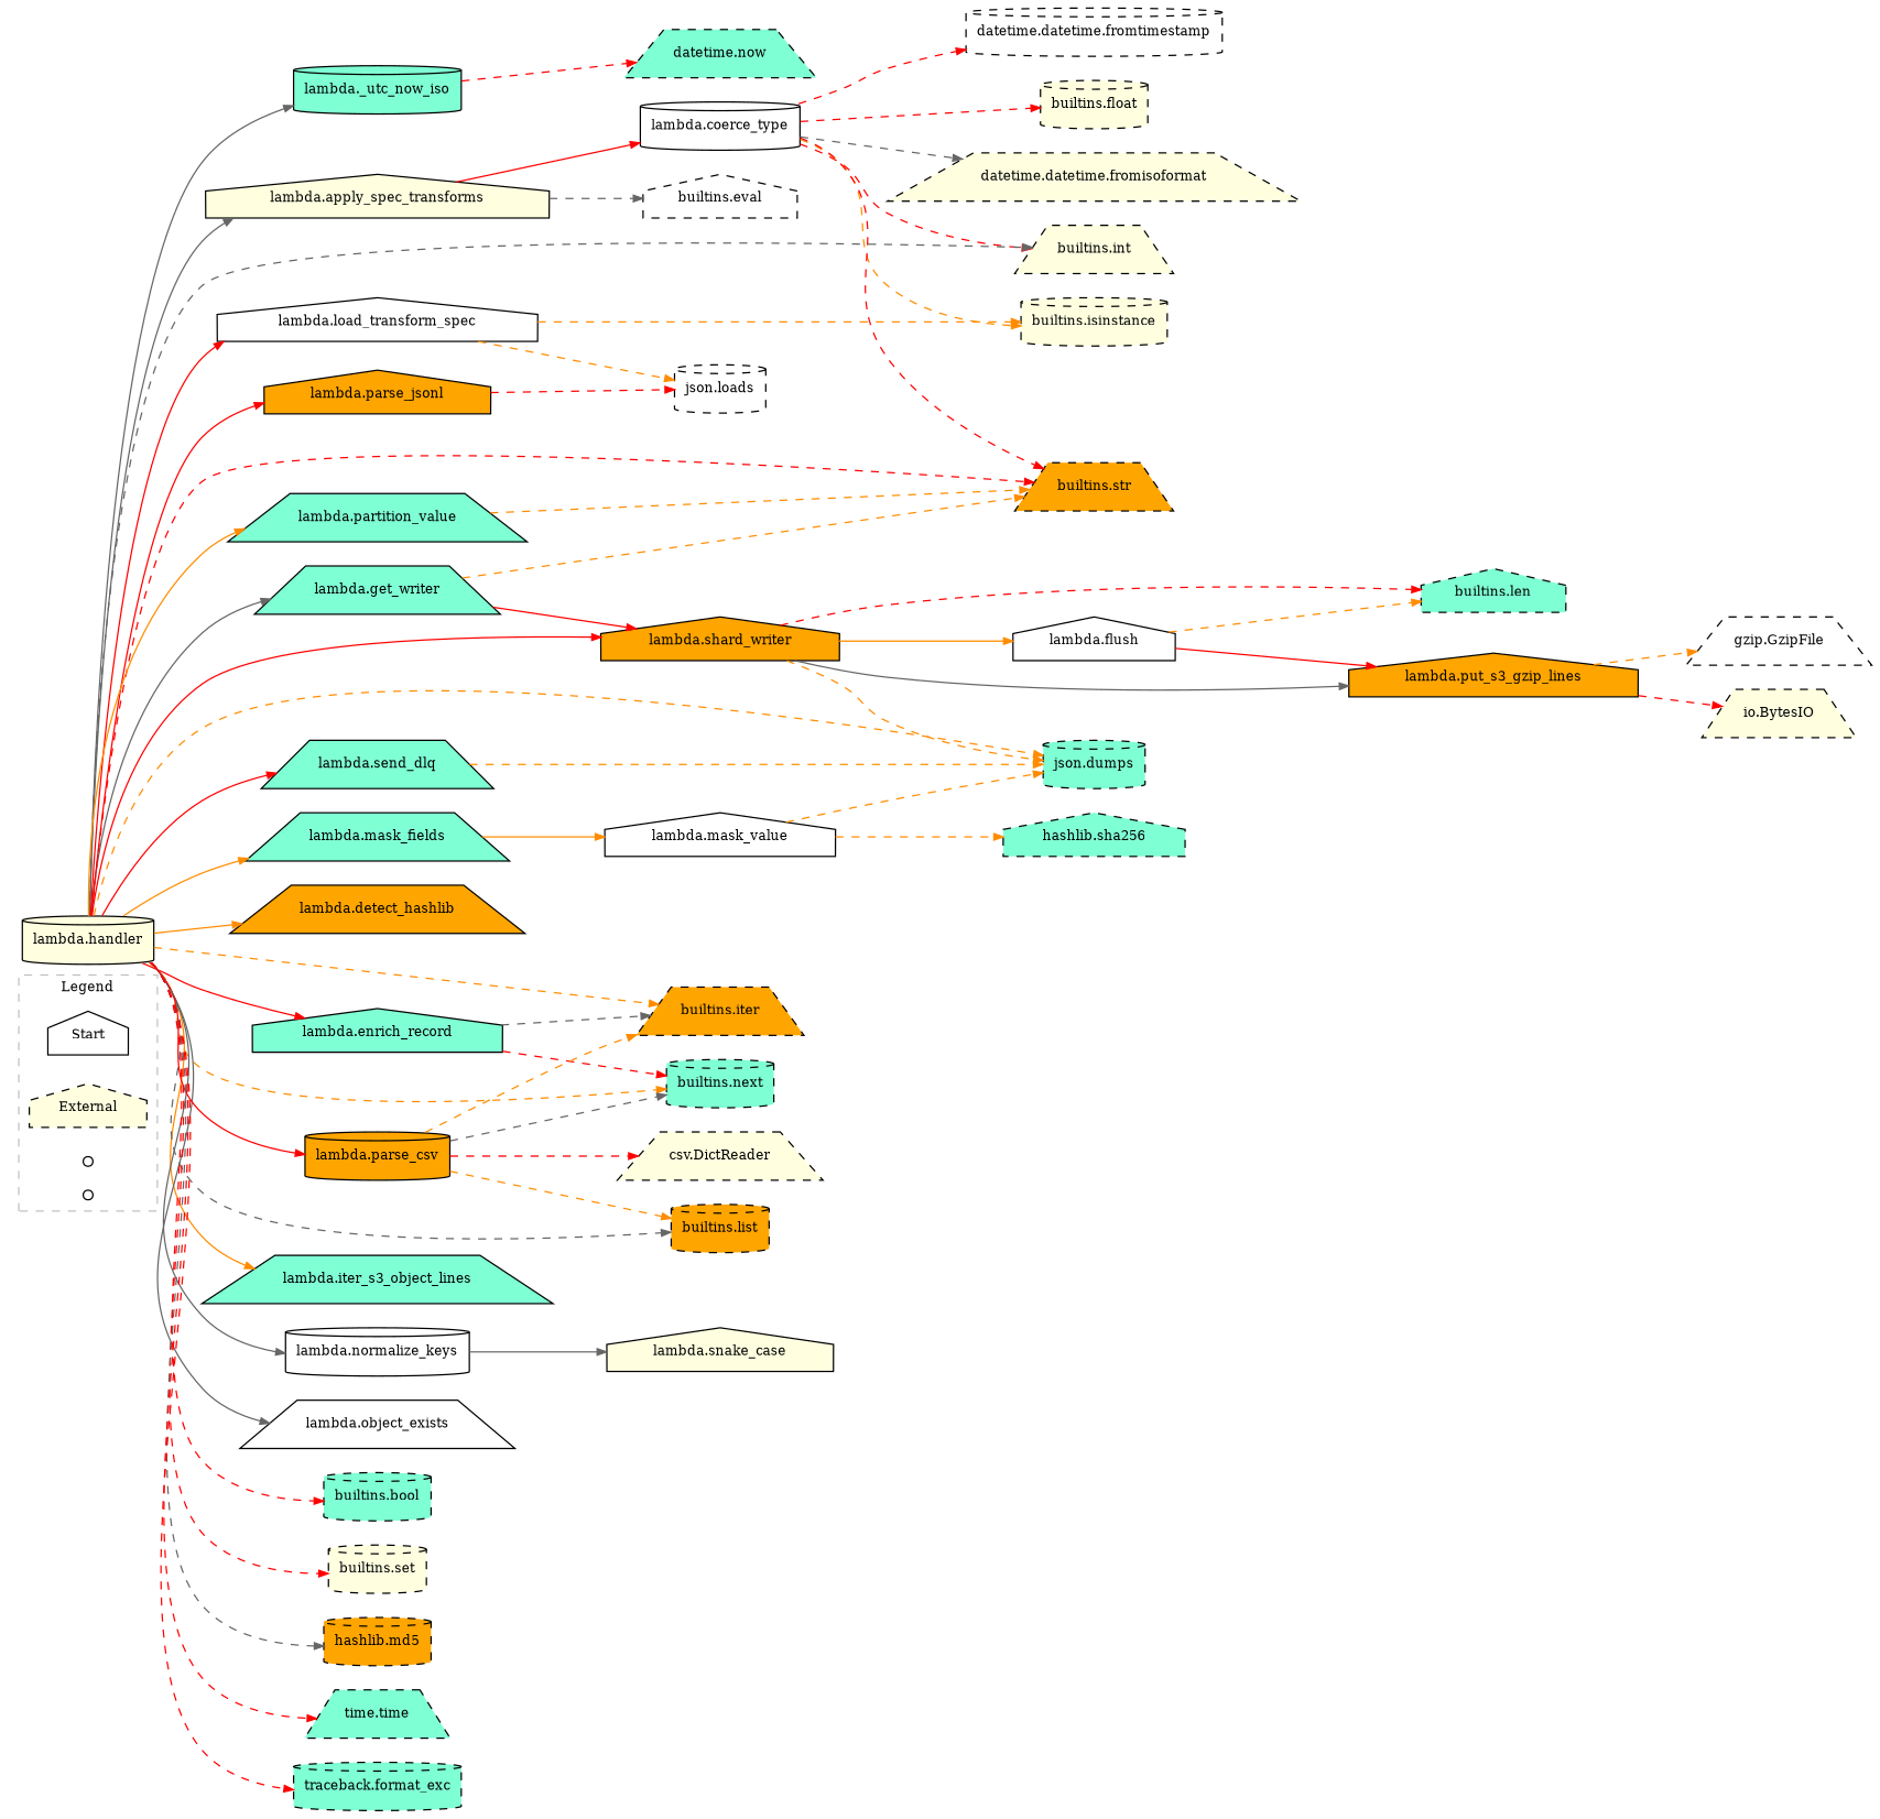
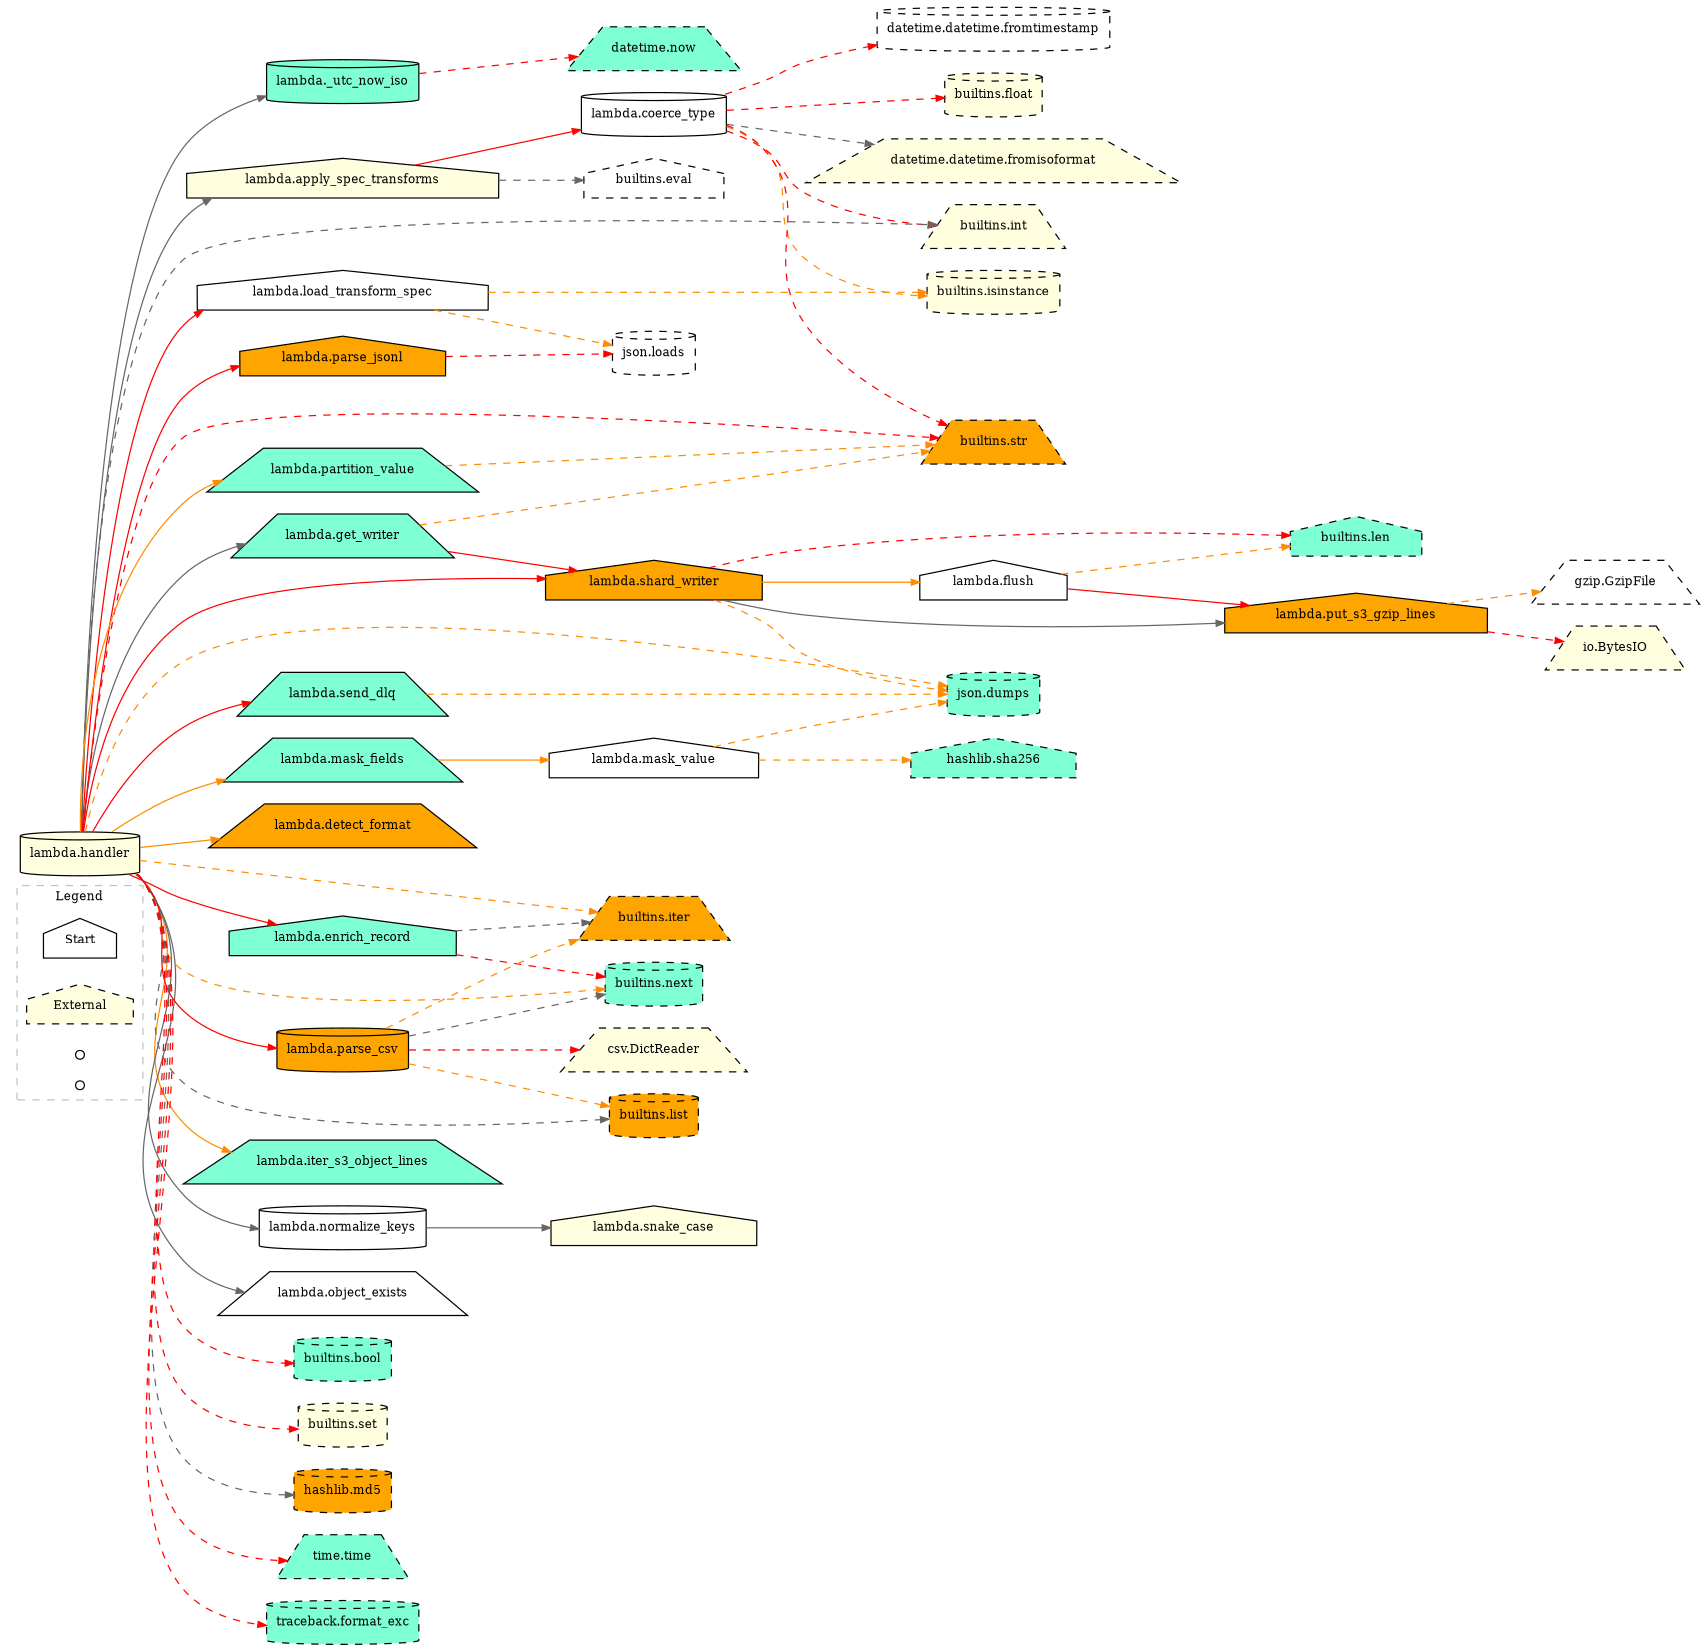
  digraph {
    rankdir=LR
    node [fillcolor=aquamarine fontsize=10 shape=trapezium style=filled]
    edge [arrowsize=0.7 color=red style=dashed]
    n1 [fillcolor=white label=Start shape=house]
    n2 [fillcolor=lightyellow label=External shape=house style="dashed,filled"]
    n3 [fillcolor=white label="Internal Edge" shape=point width=0.1]
    n4 [fillcolor=white label="External Edge (dashed)" shape=point width=0.1]
    "datetime.now" [style="dashed,filled"]
    "lambda._utc_now_iso" [shape=cylinder]
    "lambda.apply_spec_transforms" [fillcolor=lightyellow shape=house]
    "lambda.coerce_type" [fillcolor=white shape=cylinder]
    "builtins.eval" [fillcolor=white shape=house style="dashed,filled"]
    "builtins.float" [fillcolor=lightyellow shape=cylinder style="dashed,filled"]
    "builtins.int" [fillcolor=lightyellow style="dashed,filled"]
    "builtins.isinstance" [fillcolor=lightyellow shape=cylinder style="dashed,filled"]
    "builtins.str" [fillcolor=orange style="dashed,filled"]
    "datetime.datetime.fromisoformat" [fillcolor=lightyellow style="dashed,filled"]
    "datetime.datetime.fromtimestamp" [fillcolor=white shape=cylinder style="dashed,filled"]
-   "lambda.detect_format" [fillcolor=orange label="lambda.detect_hashlib"]
+   "lambda.detect_format" [fillcolor=orange]
    "lambda.enrich_record" [shape=house]
    "builtins.iter" [fillcolor=orange style="dashed,filled"]
    "builtins.next" [shape=cylinder style="dashed,filled"]
    "lambda.flush" [fillcolor=white shape=house]
    "lambda.put_s3_gzip_lines" [fillcolor=orange shape=house]
    "builtins.len" [shape=house style="dashed,filled"]
    "gzip.GzipFile" [fillcolor=white style="dashed,filled"]
    "io.BytesIO" [fillcolor=lightyellow style="dashed,filled"]
    "lambda.get_writer"
    "lambda.shard_writer" [fillcolor=orange shape=house]
    "json.dumps" [shape=cylinder style="dashed,filled"]
    "lambda.handler" [fillcolor=lightyellow shape=cylinder]
    "lambda.iter_s3_object_lines"
    "lambda.load_transform_spec" [fillcolor=white shape=house]
    "lambda.mask_fields"
    "lambda.normalize_keys" [fillcolor=white shape=cylinder]
    "lambda.object_exists" [fillcolor=white]
    "lambda.parse_csv" [fillcolor=orange shape=cylinder]
    "lambda.parse_jsonl" [fillcolor=orange shape=house]
    "lambda.partition_value"
    "lambda.send_dlq"
    "builtins.bool" [shape=cylinder style="dashed,filled"]
    "builtins.list" [fillcolor=orange shape=cylinder style="dashed,filled"]
    "builtins.set" [fillcolor=lightyellow shape=cylinder style="dashed,filled"]
    "hashlib.md5" [fillcolor=orange shape=cylinder style="dashed,filled"]
    "time.time" [style="dashed,filled"]
    "traceback.format_exc" [shape=cylinder style="dashed,filled"]
    "json.loads" [fillcolor=white shape=cylinder style="dashed,filled"]
    "lambda.mask_value" [fillcolor=white shape=house]
    "lambda.snake_case" [fillcolor=lightyellow shape=house]
    "csv.DictReader" [fillcolor=lightyellow style="dashed,filled"]
    "hashlib.sha256" [shape=house style="dashed,filled"]
    subgraph cluster_1 {
      color=gray
      fontsize=10
      label=Legend
      style=dashed
      n1
      n2
      n3
      n4
    }
    "lambda._utc_now_iso" -> "datetime.now"
    "lambda.apply_spec_transforms" -> "lambda.coerce_type" [style=""]
    "lambda.apply_spec_transforms" -> "builtins.eval" [color=gray40]
    "lambda.coerce_type" -> "builtins.float"
    "lambda.coerce_type" -> "builtins.int"
    "lambda.coerce_type" -> "builtins.isinstance" [color=darkorange]
    "lambda.coerce_type" -> "builtins.str"
    "lambda.coerce_type" -> "datetime.datetime.fromisoformat" [color=gray40]
    "lambda.coerce_type" -> "datetime.datetime.fromtimestamp"
    "lambda.enrich_record" -> "builtins.iter" [color=gray40]
    "lambda.enrich_record" -> "builtins.next"
    "lambda.flush" -> "lambda.put_s3_gzip_lines" [style=""]
    "lambda.flush" -> "builtins.len" [color=darkorange]
    "lambda.put_s3_gzip_lines" -> "gzip.GzipFile" [color=darkorange]
    "lambda.put_s3_gzip_lines" -> "io.BytesIO"
    "lambda.get_writer" -> "builtins.str" [color=darkorange]
    "lambda.get_writer" -> "lambda.shard_writer" [style=""]
    "lambda.shard_writer" -> "lambda.flush" [color=darkorange style=""]
    "lambda.shard_writer" -> "lambda.put_s3_gzip_lines" [color=gray40 style=""]
    "lambda.shard_writer" -> "builtins.len"
    "lambda.shard_writer" -> "json.dumps" [color=darkorange]
    "lambda.handler" -> "lambda._utc_now_iso" [color=gray40 style=""]
    "lambda.handler" -> "lambda.apply_spec_transforms" [color=gray40 style=""]
    "lambda.handler" -> "builtins.int" [color=gray40]
    "lambda.handler" -> "builtins.str"
    "lambda.handler" -> "lambda.detect_format" [color=darkorange style=""]
    "lambda.handler" -> "lambda.enrich_record" [style=""]
    "lambda.handler" -> "builtins.iter" [color=darkorange]
    "lambda.handler" -> "builtins.next" [color=darkorange]
    "lambda.handler" -> "lambda.get_writer" [color=gray40 style=""]
    "lambda.handler" -> "lambda.shard_writer" [style=""]
    "lambda.handler" -> "json.dumps" [color=darkorange]
    "lambda.handler" -> "lambda.iter_s3_object_lines" [color=darkorange style=""]
    "lambda.handler" -> "lambda.load_transform_spec" [style=""]
    "lambda.handler" -> "lambda.mask_fields" [color=darkorange style=""]
    "lambda.handler" -> "lambda.normalize_keys" [color=gray40 style=""]
    "lambda.handler" -> "lambda.object_exists" [color=gray40 style=""]
    "lambda.handler" -> "lambda.parse_csv" [style=""]
    "lambda.handler" -> "lambda.parse_jsonl" [style=""]
    "lambda.handler" -> "lambda.partition_value" [color=darkorange style=""]
    "lambda.handler" -> "lambda.send_dlq" [style=""]
    "lambda.handler" -> "builtins.bool"
    "lambda.handler" -> "builtins.list" [color=gray40]
    "lambda.handler" -> "builtins.set"
    "lambda.handler" -> "hashlib.md5" [color=gray40]
    "lambda.handler" -> "time.time"
    "lambda.handler" -> "traceback.format_exc"
    "lambda.load_transform_spec" -> "builtins.isinstance" [color=darkorange]
    "lambda.load_transform_spec" -> "json.loads" [color=darkorange]
    "lambda.mask_fields" -> "lambda.mask_value" [color=darkorange style=""]
    "lambda.normalize_keys" -> "lambda.snake_case" [color=gray40 style=""]
    "lambda.parse_csv" -> "builtins.iter" [color=darkorange]
    "lambda.parse_csv" -> "builtins.next" [color=gray40]
    "lambda.parse_csv" -> "builtins.list" [color=darkorange]
    "lambda.parse_csv" -> "csv.DictReader"
    "lambda.parse_jsonl" -> "json.loads"
    "lambda.partition_value" -> "builtins.str" [color=darkorange]
    "lambda.send_dlq" -> "json.dumps" [color=darkorange]
    "lambda.mask_value" -> "json.dumps" [color=darkorange]
    "lambda.mask_value" -> "hashlib.sha256" [color=darkorange]
  }
